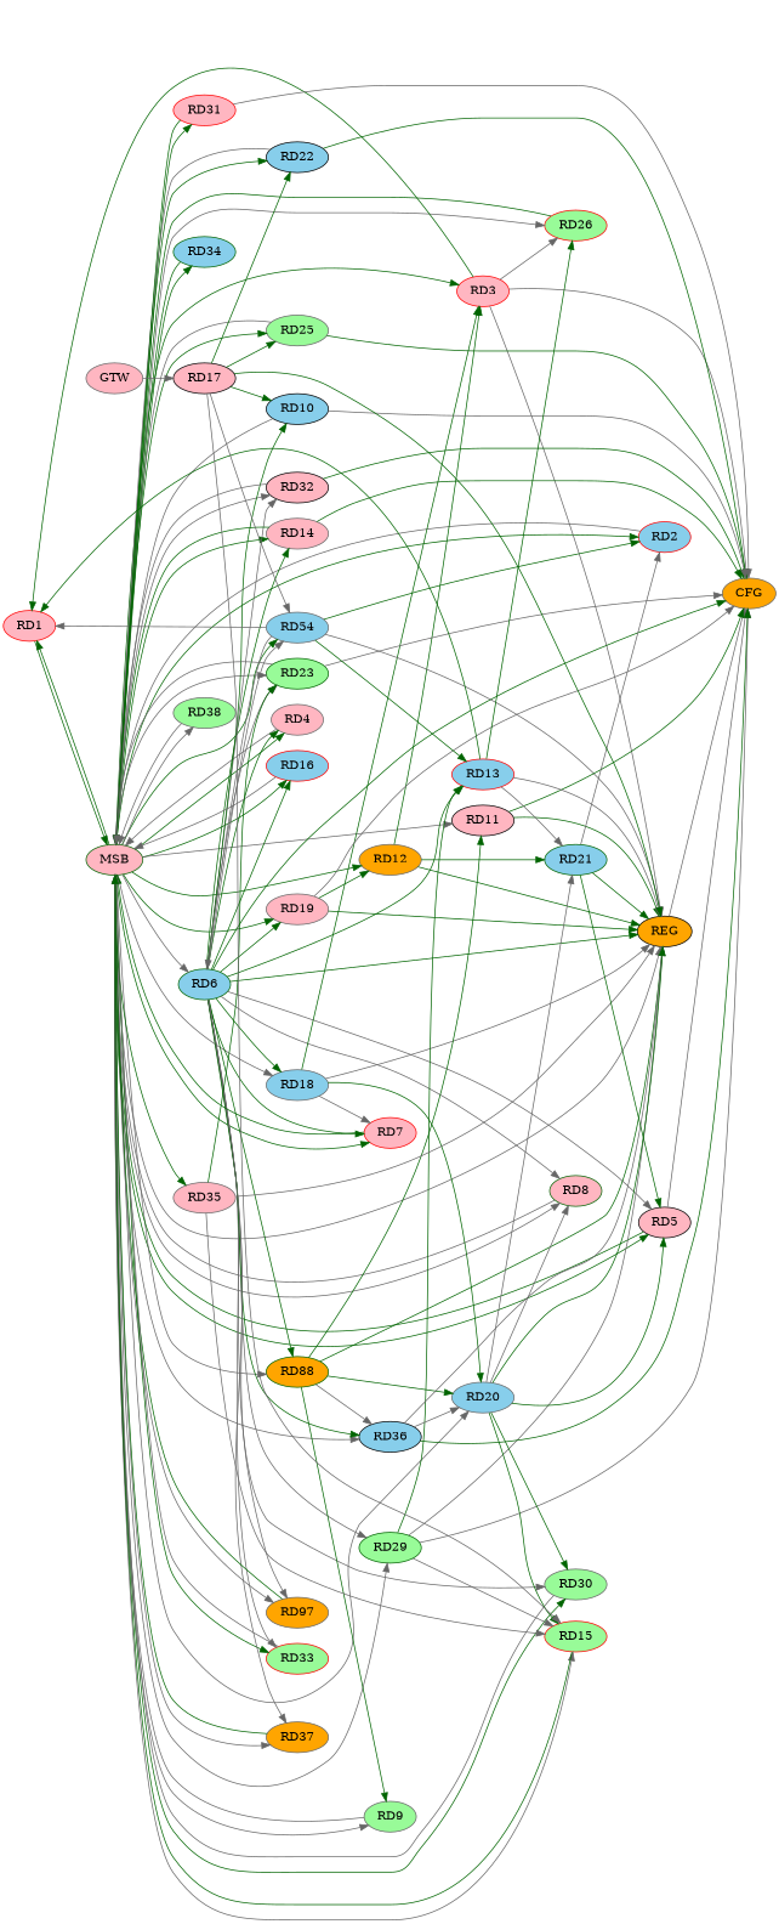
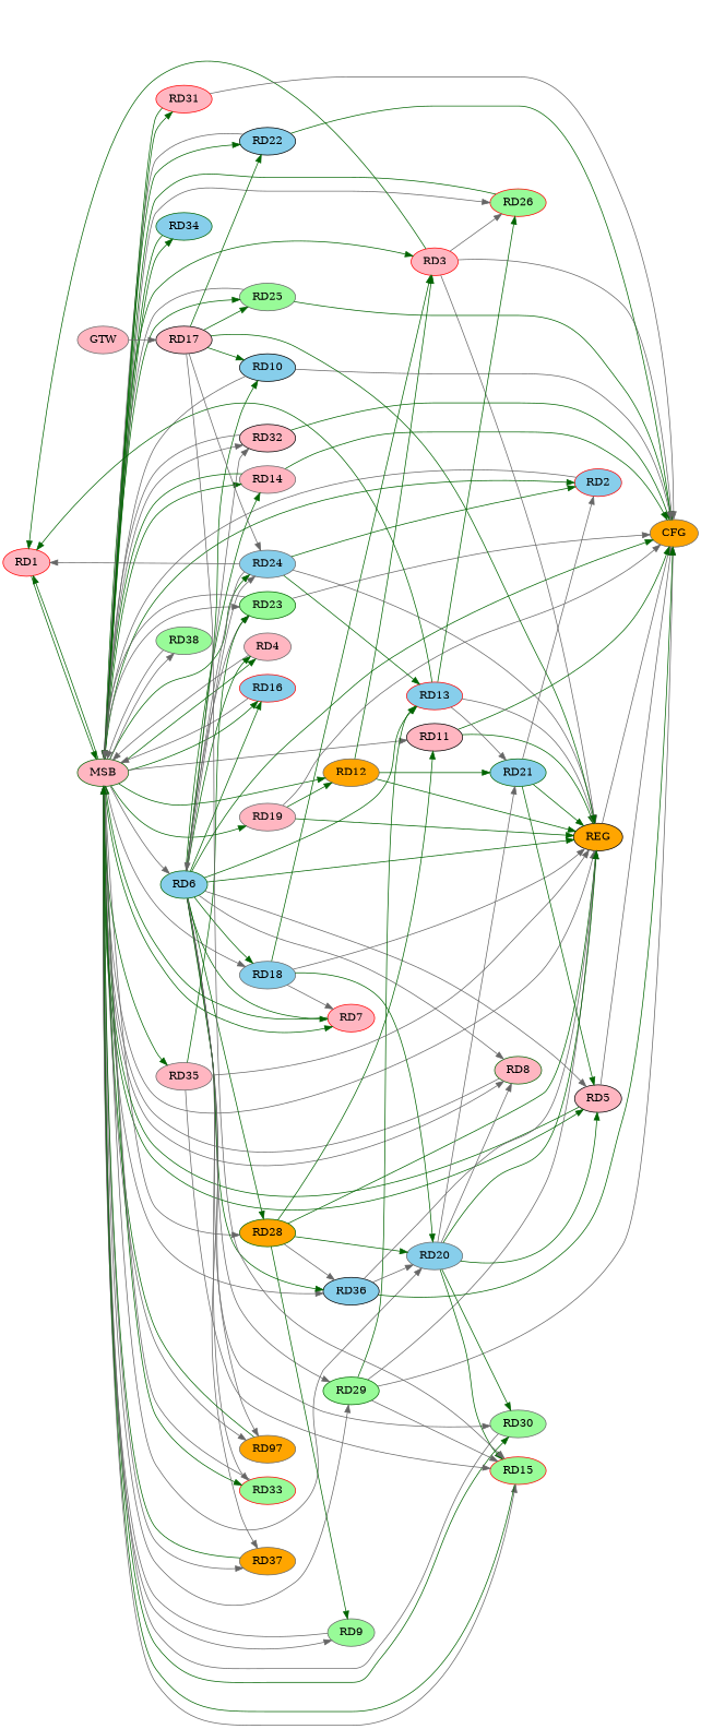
  strict digraph {
    rankdir=LR
    node [color=gray40 fillcolor=lightpink style=filled]
    edge [color=darkgreen]
    n1 [color=red label=RD1]
    n2 [color=darkgreen label=MSB]
    n3 [color=red fillcolor=skyblue label=RD2]
    n4 [color=red label=RD3]
    n5 [color=red fillcolor=palegreen label=RD26]
    n6 [color=black fillcolor=orange label=REG]
    n7 [label=RD4]
    n8 [color=black label=RD5]
    n9 [color=darkgreen fillcolor=skyblue label=RD6]
    n10 [color=red label=RD7]
    n11 [color=darkgreen label=RD8]
    n12 [fillcolor=orange label=RD12]
    n13 [label=RD14]
    n14 [color=red fillcolor=skyblue label=RD16]
    n15 [fillcolor=skyblue label=RD18]
    n16 [label=RD19]
    n17 [color=darkgreen fillcolor=palegreen label=RD23]
-   n18 [fillcolor=skyblue label=RD54]
+   n18 [fillcolor=skyblue label=RD24]
    n19 [fillcolor=orange label=RD97]
-   n20 [color=darkgreen fillcolor=orange label=RD88]
+   n20 [color=darkgreen fillcolor=orange label=RD28]
    n21 [color=darkgreen fillcolor=palegreen label=RD29]
    n22 [fillcolor=palegreen label=RD30]
    n23 [color=black label=RD32]
    n24 [color=red fillcolor=palegreen label=RD33]
    n25 [color=black fillcolor=skyblue label=RD36]
    n26 [fillcolor=orange label=RD37]
    n27 [fillcolor=palegreen label=RD9]
    n28 [color=black label=RD11]
    n29 [color=red fillcolor=palegreen label=RD15]
    n30 [color=black fillcolor=skyblue label=RD22]
    n31 [fillcolor=palegreen label=RD25]
    n32 [fillcolor=skyblue label=RD20]
    n33 [color=red label=RD31]
    n34 [color=darkgreen fillcolor=skyblue label=RD34]
    n35 [label=RD35]
    n36 [fillcolor=palegreen label=RD38]
    n37 [fillcolor=orange label=CFG]
    n38 [color=black fillcolor=skyblue label=RD10]
    n39 [color=red fillcolor=skyblue label=RD13]
    n40 [color=darkgreen fillcolor=skyblue label=RD21]
    n41 [color=black label=RD17]
    n42 [label=GTW]
    n1 -> n2
    n2 -> n1
    n2 -> n3
    n2 -> n4
    n2 -> n5 [color=gray40]
    n2 -> n6 [color=gray40]
    n2 -> n7
    n2 -> n8
    n2 -> n9 [color=gray40]
    n2 -> n10
    n2 -> n11 [color=gray40]
    n2 -> n12
    n2 -> n13
    n2 -> n14
    n2 -> n15 [color=gray40]
    n2 -> n16
    n2 -> n17 [color=gray40]
    n2 -> n18
    n2 -> n19 [color=gray40]
    n2 -> n20 [color=gray40]
    n2 -> n21 [color=gray40]
    n2 -> n22
    n2 -> n23 [color=gray40]
    n2 -> n24
    n2 -> n25 [color=gray40]
    n2 -> n26 [color=gray40]
    n2 -> n27 [color=gray40]
    n2 -> n28 [color=gray40]
    n2 -> n29 [color=gray40]
    n2 -> n30
    n2 -> n31
    n2 -> n32 [color=gray40]
    n2 -> n33
    n2 -> n34
    n2 -> n35
    n2 -> n36 [color=gray40]
    n3 -> n2 [color=gray40]
    n4 -> n1
    n4 -> n5 [color=gray40]
    n4 -> n6 [color=gray40]
    n4 -> n37 [color=gray40]
    n5 -> n2
    n6 -> n37 [color=gray40]
    n7 -> n2 [color=gray40]
    n8 -> n2
    n8 -> n37 [color=gray40]
    n9 -> n6
    n9 -> n7
    n9 -> n8 [color=gray40]
    n9 -> n10
    n9 -> n11 [color=gray40]
    n9 -> n13
    n9 -> n14
    n9 -> n15
-   n9 -> n16
    n9 -> n17 [color=gray40]
    n9 -> n18 [color=gray40]
    n9 -> n19 [color=gray40]
    n9 -> n20
    n9 -> n21 [color=gray40]
    n9 -> n22 [color=gray40]
    n9 -> n23 [color=gray40]
    n9 -> n24 [color=gray40]
    n9 -> n25
    n9 -> n26 [color=gray40]
    n9 -> n37
    n9 -> n38
    n9 -> n39
    n10 -> n2
    n11 -> n2 [color=gray40]
    n12 -> n4
    n12 -> n6
    n12 -> n40
    n13 -> n2
    n13 -> n37
    n14 -> n2 [color=gray40]
    n15 -> n4
    n15 -> n6 [color=gray40]
    n15 -> n10 [color=gray40]
    n15 -> n32
    n16 -> n6
    n16 -> n12
    n16 -> n37 [color=gray40]
    n17 -> n2 [color=gray40]
    n17 -> n37 [color=gray40]
    n18 -> n1 [color=gray40]
    n18 -> n3
    n18 -> n6 [color=gray40]
    n18 -> n9 [color=gray40]
    n18 -> n39
    n19 -> n2
    n20 -> n6
    n20 -> n25 [color=gray40]
    n20 -> n27
    n20 -> n28
    n20 -> n32
    n21 -> n6 [color=gray40]
    n21 -> n29 [color=gray40]
    n21 -> n37 [color=gray40]
    n21 -> n39
    n22 -> n2 [color=gray40]
    n23 -> n2 [color=gray40]
    n23 -> n37
    n24 -> n2 [color=gray40]
    n25 -> n6 [color=gray40]
    n25 -> n32 [color=gray40]
    n25 -> n37
    n26 -> n2
    n27 -> n2 [color=gray40]
    n28 -> n6
    n28 -> n37
    n29 -> n2
    n30 -> n2 [color=gray40]
    n30 -> n37
    n31 -> n2 [color=gray40]
    n31 -> n37
    n32 -> n6
    n32 -> n8
    n32 -> n11 [color=gray40]
    n32 -> n22
    n32 -> n29
    n32 -> n40 [color=gray40]
    n33 -> n2
    n33 -> n37 [color=gray40]
    n34 -> n2
    n35 -> n6 [color=gray40]
    n35 -> n17
    n35 -> n29 [color=gray40]
    n36 -> n2 [color=gray40]
    n38 -> n2 [color=gray40]
    n38 -> n37 [color=gray40]
    n39 -> n1
    n39 -> n5
    n39 -> n6 [color=gray40]
    n39 -> n40 [color=gray40]
    n40 -> n3 [color=gray40]
    n40 -> n6
    n40 -> n8
    n41 -> n6
    n41 -> n18 [color=gray40]
    n41 -> n29 [color=gray40]
    n41 -> n30
    n41 -> n31
    n41 -> n38
    n42 -> n41 [color=gray40]
  }
